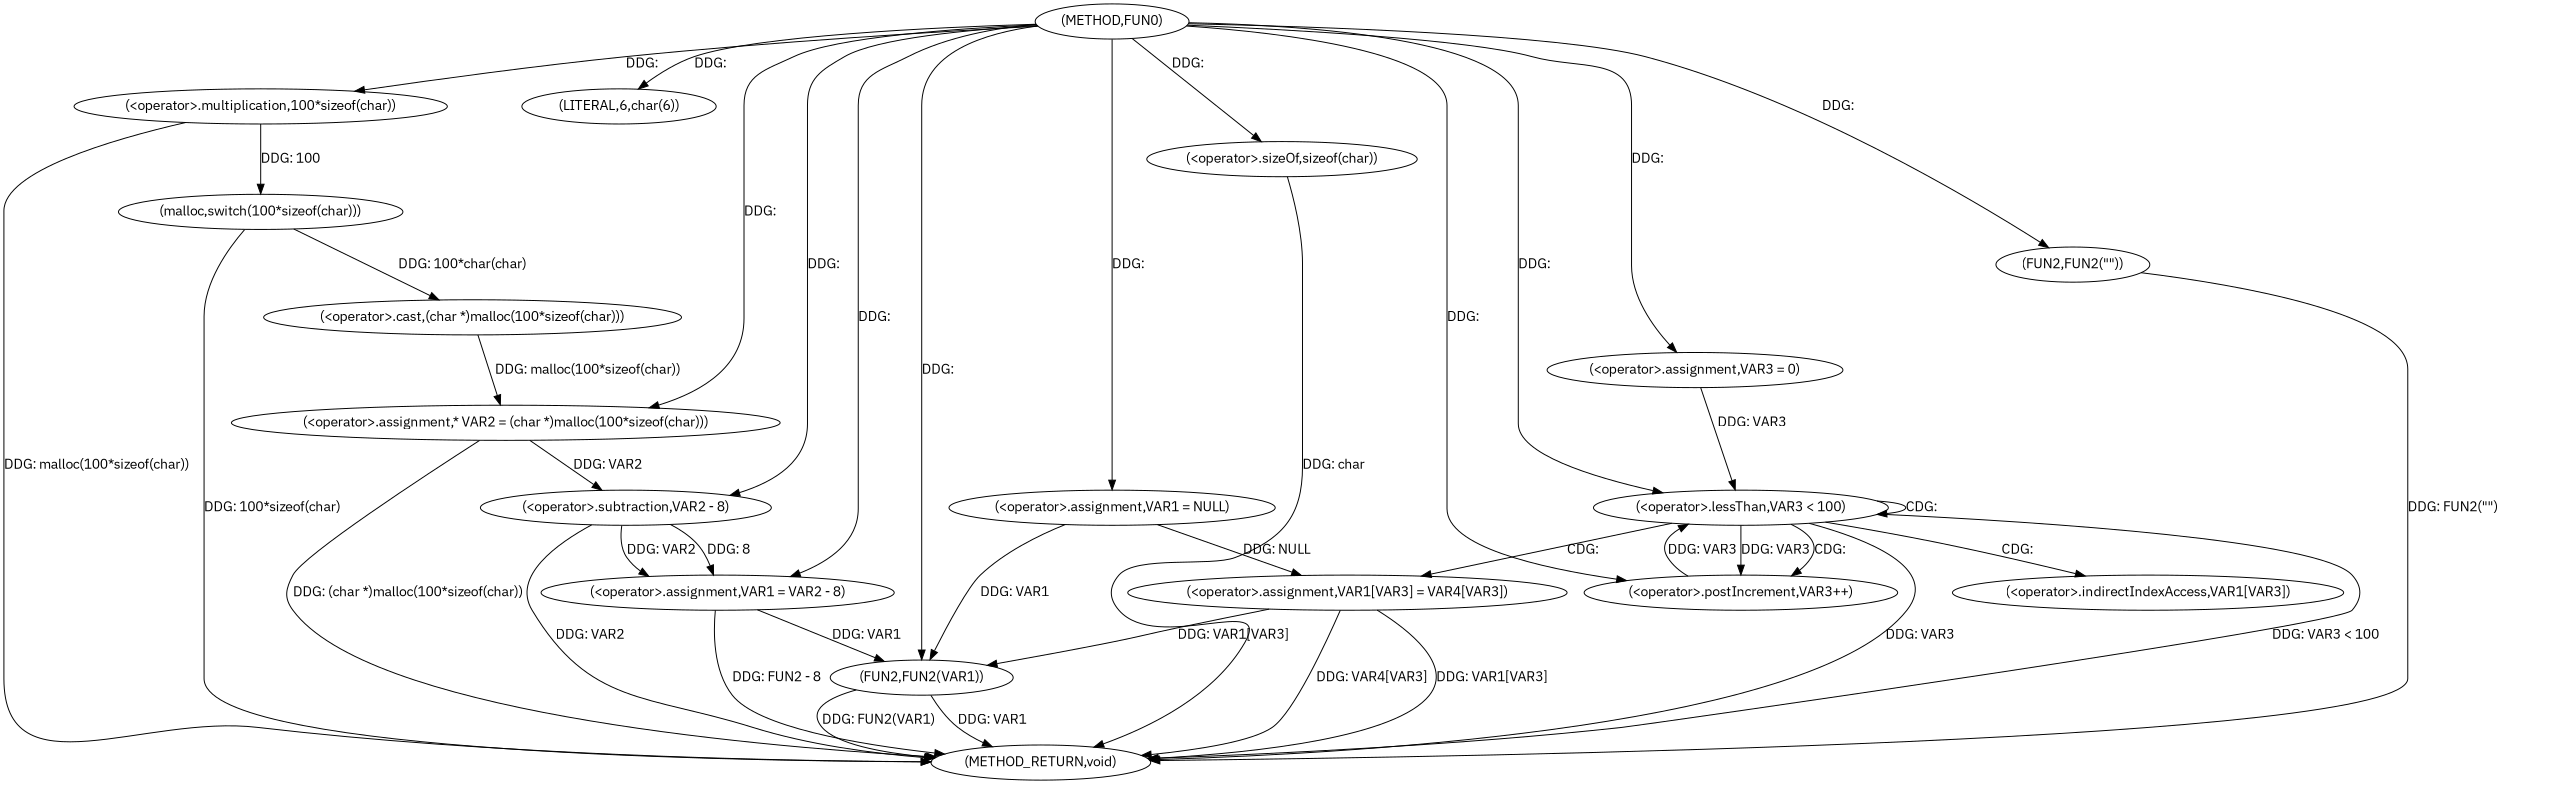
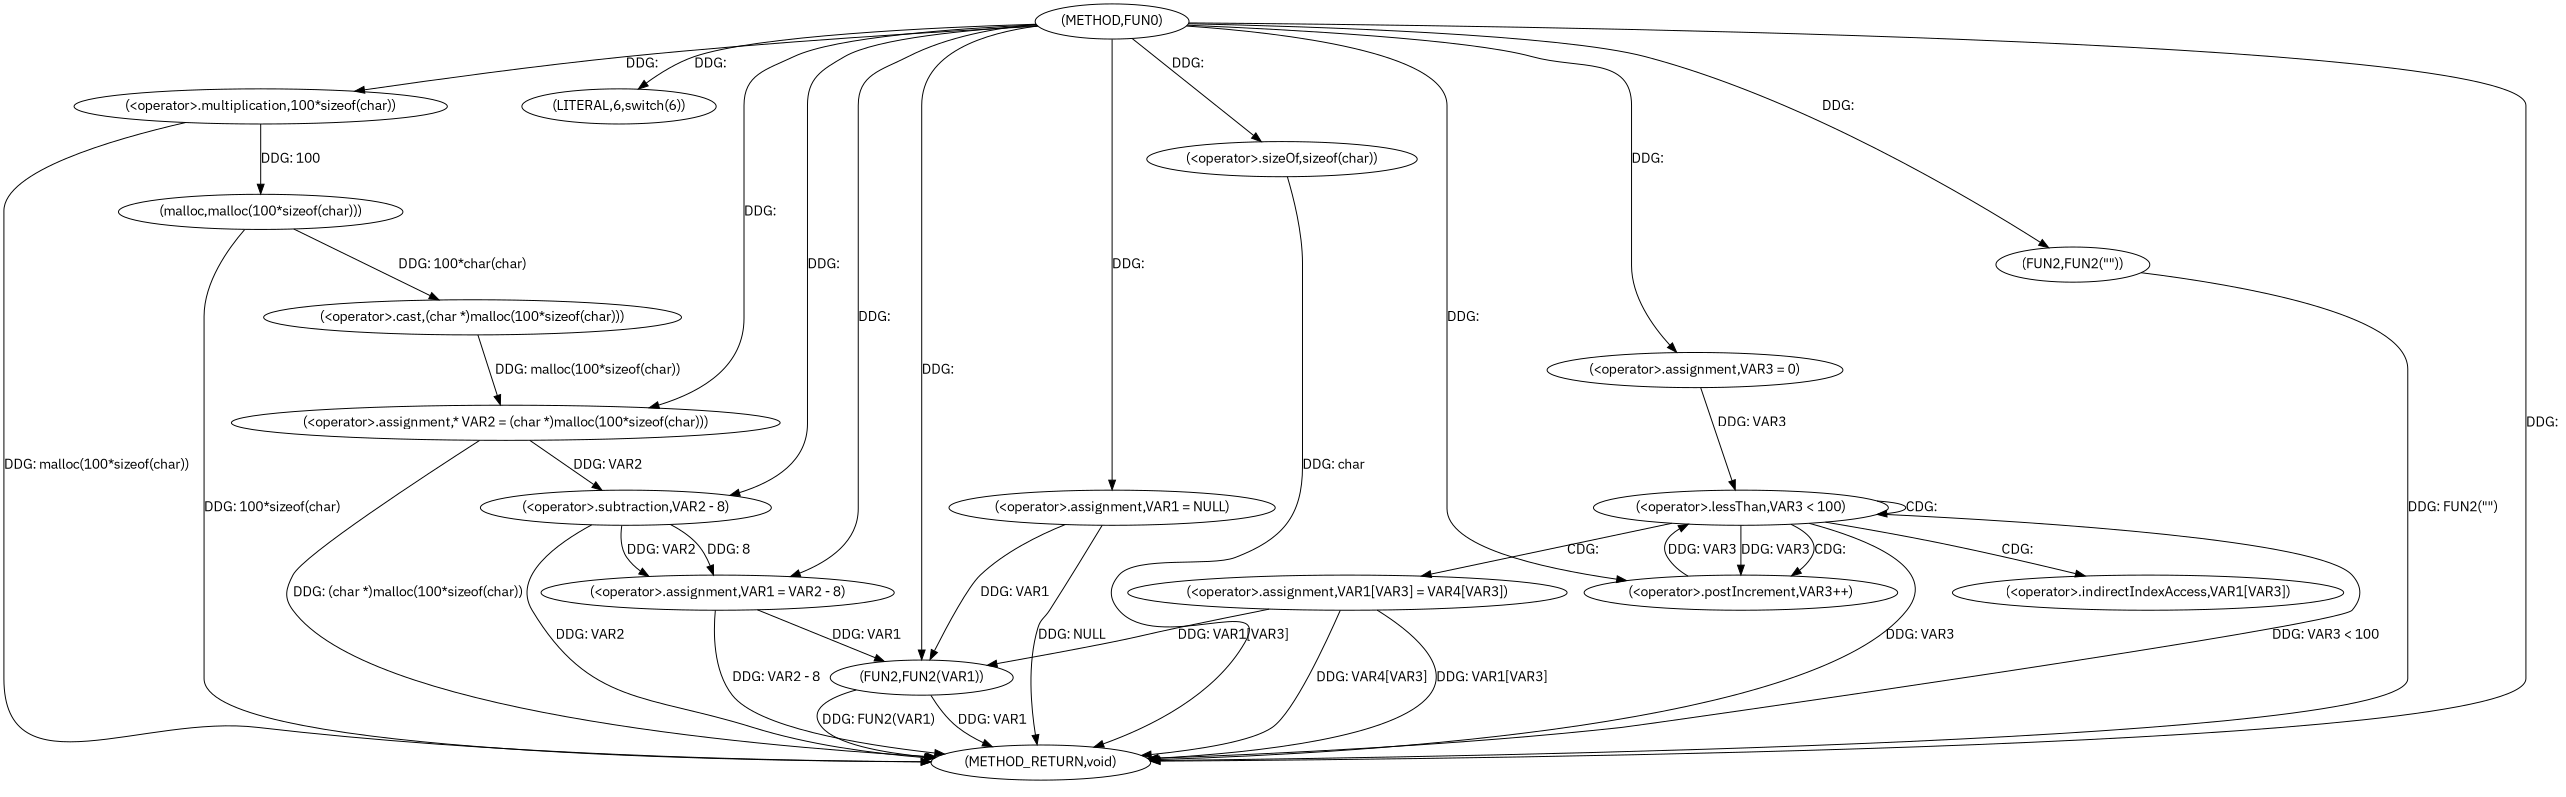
  digraph {
    fontname="IBM Plex Sans"
    node [fontname="IBM Plex Sans"]
    edge [fontname="IBM Plex Sans"]
    n1 [label="(METHOD,FUN0)"]
    n2 [label="(<operator>.assignment,VAR1 = NULL)"]
-   n3 [label="(LITERAL,6,char(6))"]
+   n3 [label="(LITERAL,6,switch(6))"]
    n4 [label="(<operator>.assignment,* VAR2 = (char *)malloc(100*sizeof(char)))"]
    n5 [label="(<operator>.multiplication,100*sizeof(char))"]
    n6 [label="(<operator>.sizeOf,sizeof(char))"]
    n7 [label="(<operator>.assignment,VAR1 = VAR2 - 8)"]
    n8 [label="(<operator>.subtraction,VAR2 - 8)"]
    n9 [label="(FUN2,FUN2(\"\"))"]
    n10 [label="(<operator>.assignment,VAR3 = 0)"]
    n11 [label="(<operator>.lessThan,VAR3 < 100)"]
    n12 [label="(<operator>.postIncrement,VAR3++)"]
    n13 [label="(FUN2,FUN2(VAR1))"]
    n14 [label="(METHOD_RETURN,void)"]
-   n15 [label="(malloc,switch(100*sizeof(char)))"]
+   n15 [label="(malloc,malloc(100*sizeof(char)))"]
    n16 [label="(<operator>.assignment,VAR1[VAR3] = VAR4[VAR3])"]
    n17 [label="(<operator>.indirectIndexAccess,VAR1[VAR3])"]
    n18 [label="(<operator>.cast,(char *)malloc(100*sizeof(char)))"]
    n1 -> n2 [label="DDG: "]
    n1 -> n3 [label="DDG: "]
    n1 -> n4 [label="DDG: "]
    n1 -> n5 [label="DDG: "]
    n1 -> n6 [label="DDG: "]
    n1 -> n7 [label="DDG: "]
    n1 -> n8 [label="DDG: "]
    n1 -> n9 [label="DDG: "]
    n1 -> n10 [label="DDG: "]
-   n1 -> n11 [label="DDG: "]
+   n1 -> n14 [label="DDG: "]
    n1 -> n12 [label="DDG: "]
    n1 -> n13 [label="DDG: "]
    n2 -> n13 [label="DDG: VAR1"]
-   n2 -> n16 [label="DDG: NULL"]
+   n2 -> n14 [label="DDG: NULL"]
    n4 -> n8 [label="DDG: VAR2"]
    n4 -> n14 [label="DDG: (char *)malloc(100*sizeof(char))"]
    n5 -> n14 [label="DDG: malloc(100*sizeof(char))"]
    n5 -> n15 [label="DDG: 100"]
    n6 -> n14 [label="DDG: char"]
    n7 -> n13 [label="DDG: VAR1"]
-   n7 -> n14 [label="DDG: FUN2 - 8"]
+   n7 -> n14 [label="DDG: VAR2 - 8"]
    n8 -> n7 [label="DDG: VAR2"]
    n8 -> n7 [label="DDG: 8"]
    n8 -> n14 [label="DDG: VAR2"]
    n9 -> n14 [label="DDG: FUN2(\"\")"]
    n10 -> n11 [label="DDG: VAR3"]
    n11 -> n11 [label="CDG: "]
    n11 -> n12 [label="DDG: VAR3"]
    n11 -> n12 [label="CDG: "]
    n11 -> n14 [label="DDG: VAR3"]
    n11 -> n14 [label="DDG: VAR3 < 100"]
    n11 -> n16 [label="CDG: "]
    n11 -> n17 [label="CDG: "]
    n12 -> n11 [label="DDG: VAR3"]
    n13 -> n14 [label="DDG: FUN2(VAR1)"]
    n13 -> n14 [label="DDG: VAR1"]
    n15 -> n14 [label="DDG: 100*sizeof(char)"]
    n15 -> n18 [label="DDG: 100*char(char)"]
    n16 -> n13 [label="DDG: VAR1[VAR3]"]
    n16 -> n14 [label="DDG: VAR4[VAR3]"]
    n16 -> n14 [label="DDG: VAR1[VAR3]"]
    n18 -> n4 [label="DDG: malloc(100*sizeof(char))"]
  }
